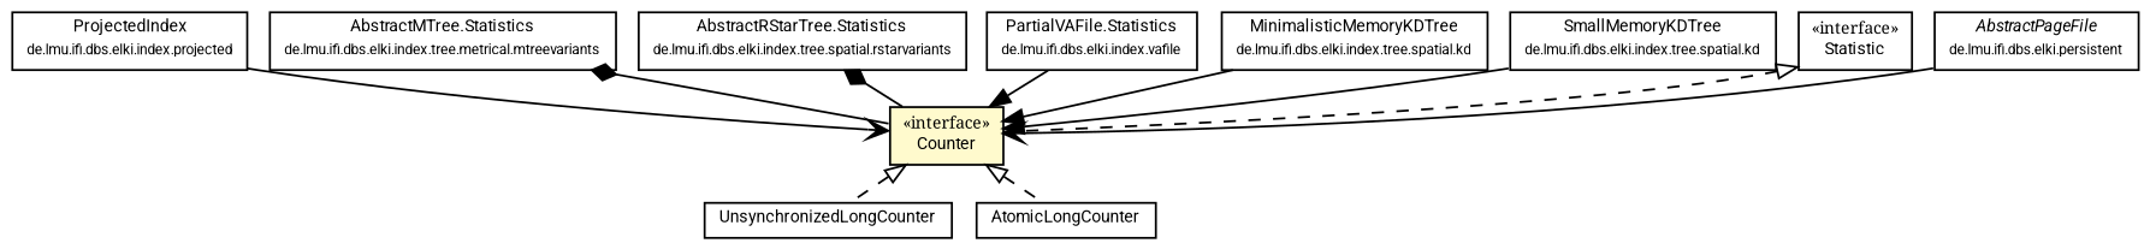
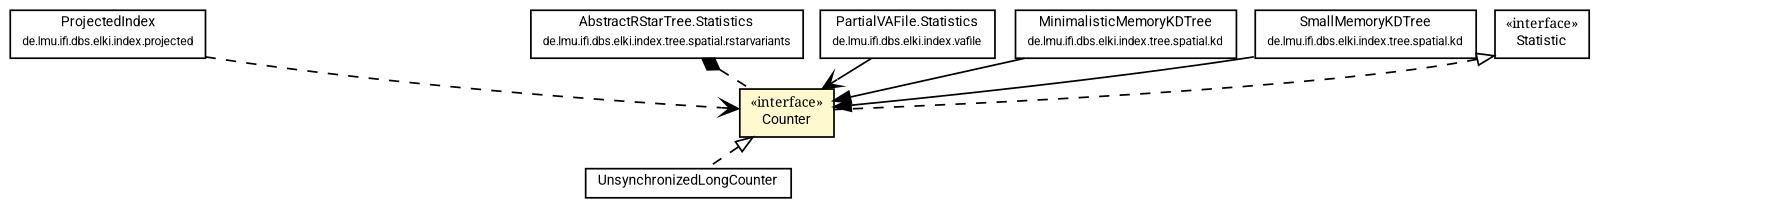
  digraph {
    fontname="Noto Serif"
    nodesep=0.15
    rankdir=TB
    ranksep=0.25
    node [fontcolor=black fontname="Noto Serif" fontsize=8 margin=0 shape=plaintext]
    edge [color=black fontname="Noto Serif" fontsize=7 labelfontname=Roboto labelfontsize=7 weight=1]
    n1 [height=0 label=<<table title="de.lmu.ifi.dbs.elki.logging.statistics.Counter" border="0" cellborder="1" cellspacing="0" cellpadding="2" bgcolor="lemonChiffon" href="Counter.html" target="_parent"> 		<tr><td><table border="0" cellspacing="0" cellpadding="1"> 		<tr><td align="center" balign="center"> &#171;interface&#187; </td></tr> 		<tr><td align="center" balign="center"> <font face="Roboto">Counter</font> </td></tr> 		</table></td></tr> 		</table>> width=0]
    n2 [height=0 label=<<table title="de.lmu.ifi.dbs.elki.logging.statistics.UnsynchronizedLongCounter" border="0" cellborder="1" cellspacing="0" cellpadding="2" href="UnsynchronizedLongCounter.html" target="_parent"> 		<tr><td><table border="0" cellspacing="0" cellpadding="1"> 		<tr><td align="center" balign="center"> <font face="Roboto">UnsynchronizedLongCounter</font> </td></tr> 		</table></td></tr> 		</table>> width=0]
-   n3 [height=0 label=<<table title="de.lmu.ifi.dbs.elki.logging.statistics.AtomicLongCounter" border="0" cellborder="1" cellspacing="0" cellpadding="2" href="AtomicLongCounter.html" target="_parent"> 		<tr><td><table border="0" cellspacing="0" cellpadding="1"> 		<tr><td align="center" balign="center"> <font face="Roboto">AtomicLongCounter</font> </td></tr> 		</table></td></tr> 		</table>> width=0]
    n4 [height=0 label=<<table title="de.lmu.ifi.dbs.elki.index.projected.ProjectedIndex" border="0" cellborder="1" cellspacing="0" cellpadding="2" href="../../index/projected/ProjectedIndex.html" target="_parent"> 		<tr><td><table border="0" cellspacing="0" cellpadding="1"> 		<tr><td align="center" balign="center"> <font face="Roboto">ProjectedIndex</font> </td></tr> 		<tr><td align="center" balign="center"> <font face="Roboto" point-size="7.0">de.lmu.ifi.dbs.elki.index.projected</font> </td></tr> 		</table></td></tr> 		</table>> width=0]
-   n5 [height=0 label=<<table title="de.lmu.ifi.dbs.elki.index.tree.metrical.mtreevariants.AbstractMTree.Statistics" border="0" cellborder="1" cellspacing="0" cellpadding="2" href="../../index/tree/metrical/mtreevariants/AbstractMTree.Statistics.html" target="_parent"> 		<tr><td><table border="0" cellspacing="0" cellpadding="1"> 		<tr><td align="center" balign="center"> <font face="Roboto">AbstractMTree.Statistics</font> </td></tr> 		<tr><td align="center" balign="center"> <font face="Roboto" point-size="7.0">de.lmu.ifi.dbs.elki.index.tree.metrical.mtreevariants</font> </td></tr> 		</table></td></tr> 		</table>> width=0]
    n6 [height=0 label=<<table title="de.lmu.ifi.dbs.elki.index.tree.spatial.rstarvariants.AbstractRStarTree.Statistics" border="0" cellborder="1" cellspacing="0" cellpadding="2" href="../../index/tree/spatial/rstarvariants/AbstractRStarTree.Statistics.html" target="_parent"> 		<tr><td><table border="0" cellspacing="0" cellpadding="1"> 		<tr><td align="center" balign="center"> <font face="Roboto">AbstractRStarTree.Statistics</font> </td></tr> 		<tr><td align="center" balign="center"> <font face="Roboto" point-size="7.0">de.lmu.ifi.dbs.elki.index.tree.spatial.rstarvariants</font> </td></tr> 		</table></td></tr> 		</table>> width=0]
    n7 [height=0 label=<<table title="de.lmu.ifi.dbs.elki.index.vafile.PartialVAFile.Statistics" border="0" cellborder="1" cellspacing="0" cellpadding="2" href="../../index/vafile/PartialVAFile.Statistics.html" target="_parent"> 		<tr><td><table border="0" cellspacing="0" cellpadding="1"> 		<tr><td align="center" balign="center"> <font face="Roboto">PartialVAFile.Statistics</font> </td></tr> 		<tr><td align="center" balign="center"> <font face="Roboto" point-size="7.0">de.lmu.ifi.dbs.elki.index.vafile</font> </td></tr> 		</table></td></tr> 		</table>> width=0]
    n8 [height=0 label=<<table title="de.lmu.ifi.dbs.elki.index.tree.spatial.kd.MinimalisticMemoryKDTree" border="0" cellborder="1" cellspacing="0" cellpadding="2" href="../../index/tree/spatial/kd/MinimalisticMemoryKDTree.html" target="_parent"> 		<tr><td><table border="0" cellspacing="0" cellpadding="1"> 		<tr><td align="center" balign="center"> <font face="Roboto">MinimalisticMemoryKDTree</font> </td></tr> 		<tr><td align="center" balign="center"> <font face="Roboto" point-size="7.0">de.lmu.ifi.dbs.elki.index.tree.spatial.kd</font> </td></tr> 		</table></td></tr> 		</table>> width=0]
    n9 [height=0 label=<<table title="de.lmu.ifi.dbs.elki.index.tree.spatial.kd.SmallMemoryKDTree" border="0" cellborder="1" cellspacing="0" cellpadding="2" href="../../index/tree/spatial/kd/SmallMemoryKDTree.html" target="_parent"> 		<tr><td><table border="0" cellspacing="0" cellpadding="1"> 		<tr><td align="center" balign="center"> <font face="Roboto">SmallMemoryKDTree</font> </td></tr> 		<tr><td align="center" balign="center"> <font face="Roboto" point-size="7.0">de.lmu.ifi.dbs.elki.index.tree.spatial.kd</font> </td></tr> 		</table></td></tr> 		</table>> width=0]
    n10 [height=0 label=<<table title="de.lmu.ifi.dbs.elki.logging.statistics.Statistic" border="0" cellborder="1" cellspacing="0" cellpadding="2" href="Statistic.html" target="_parent"> 		<tr><td><table border="0" cellspacing="0" cellpadding="1"> 		<tr><td align="center" balign="center"> &#171;interface&#187; </td></tr> 		<tr><td align="center" balign="center"> <font face="Roboto">Statistic</font> </td></tr> 		</table></td></tr> 		</table>> width=0]
-   n11 [height=0 label=<<table title="de.lmu.ifi.dbs.elki.persistent.AbstractPageFile" border="0" cellborder="1" cellspacing="0" cellpadding="2" href="../../persistent/AbstractPageFile.html" target="_parent"> 		<tr><td><table border="0" cellspacing="0" cellpadding="1"> 		<tr><td align="center" balign="center"> <font face="Roboto"><i>AbstractPageFile</i></font> </td></tr> 		<tr><td align="center" balign="center"> <font face="Roboto" point-size="7.0">de.lmu.ifi.dbs.elki.persistent</font> </td></tr> 		</table></td></tr> 		</table>> width=0]
    n1 -> n2 [arrowtail=empty dir=back style=dashed weight=9]
-   n1 -> n3 [arrowtail=empty dir=back style=dashed weight=9]
-   n4 -> n1 [arrowhead=open]
-   n5 -> n1 [arrowhead=none arrowtail=diamond dir=back weight=6]
-   n6 -> n1 [arrowhead=none arrowtail=diamond dir=back weight=6]
-   n7 -> n1 [arrowhead=normal]
+   n4 -> n1 [arrowhead=open style=dashed]
+   n6 -> n1 [arrowhead=none arrowtail=diamond dir=back weight=6 style=dashed]
+   n7 -> n1 [arrowhead=open]
    n8 -> n1 [arrowhead=normal]
    n9 -> n1 [arrowhead=normal]
    n10 -> n1 [arrowtail=empty dir=back style=dashed weight=9]
-   n11 -> n1 [arrowhead=open]
  }
